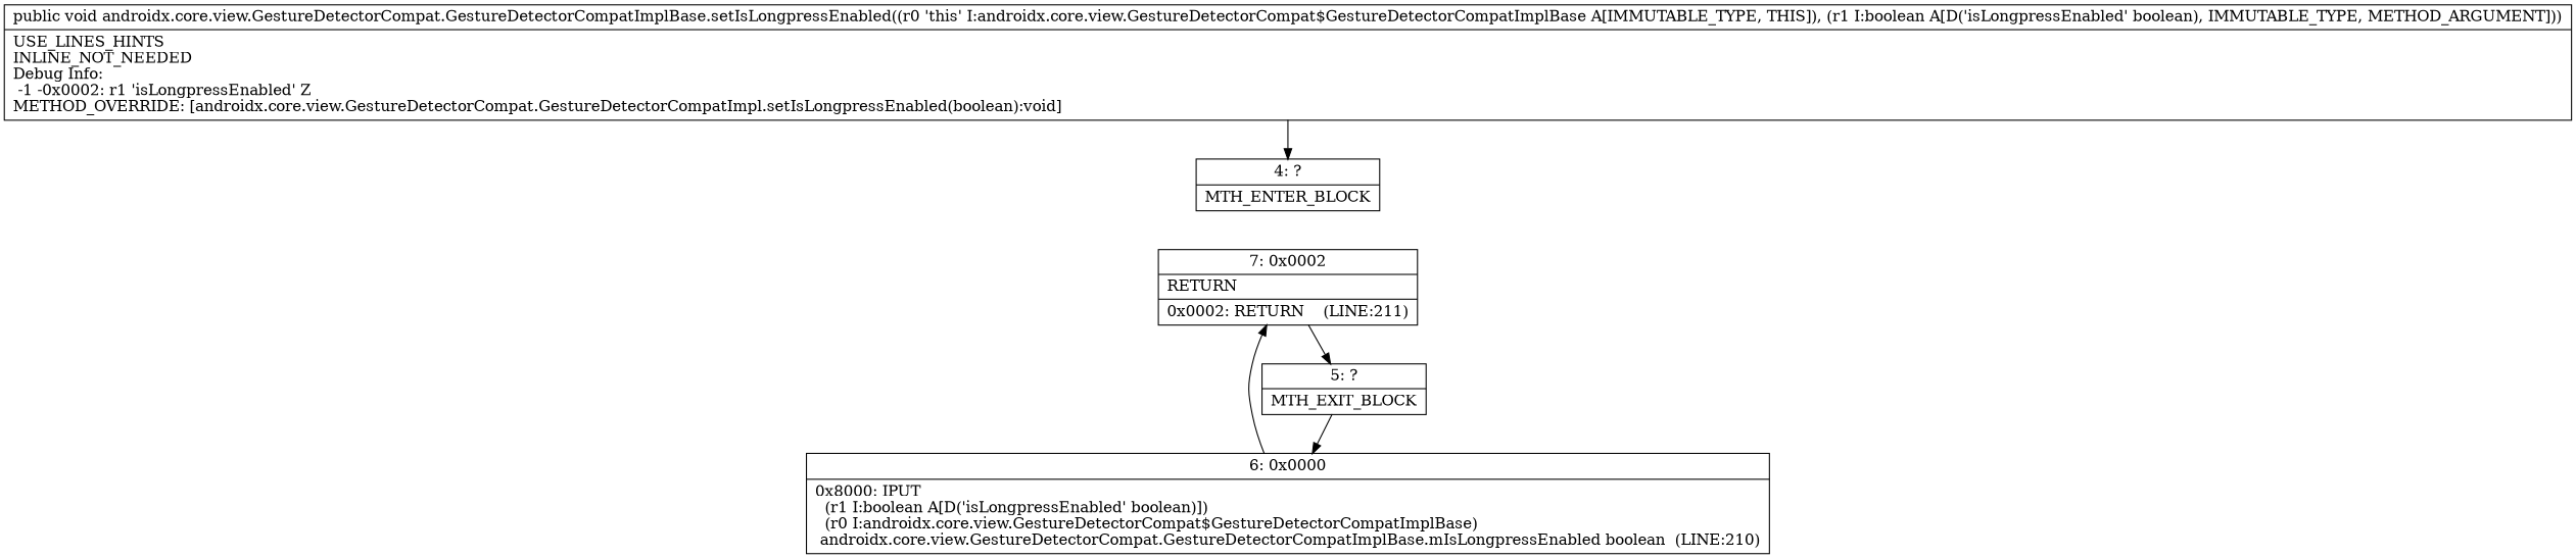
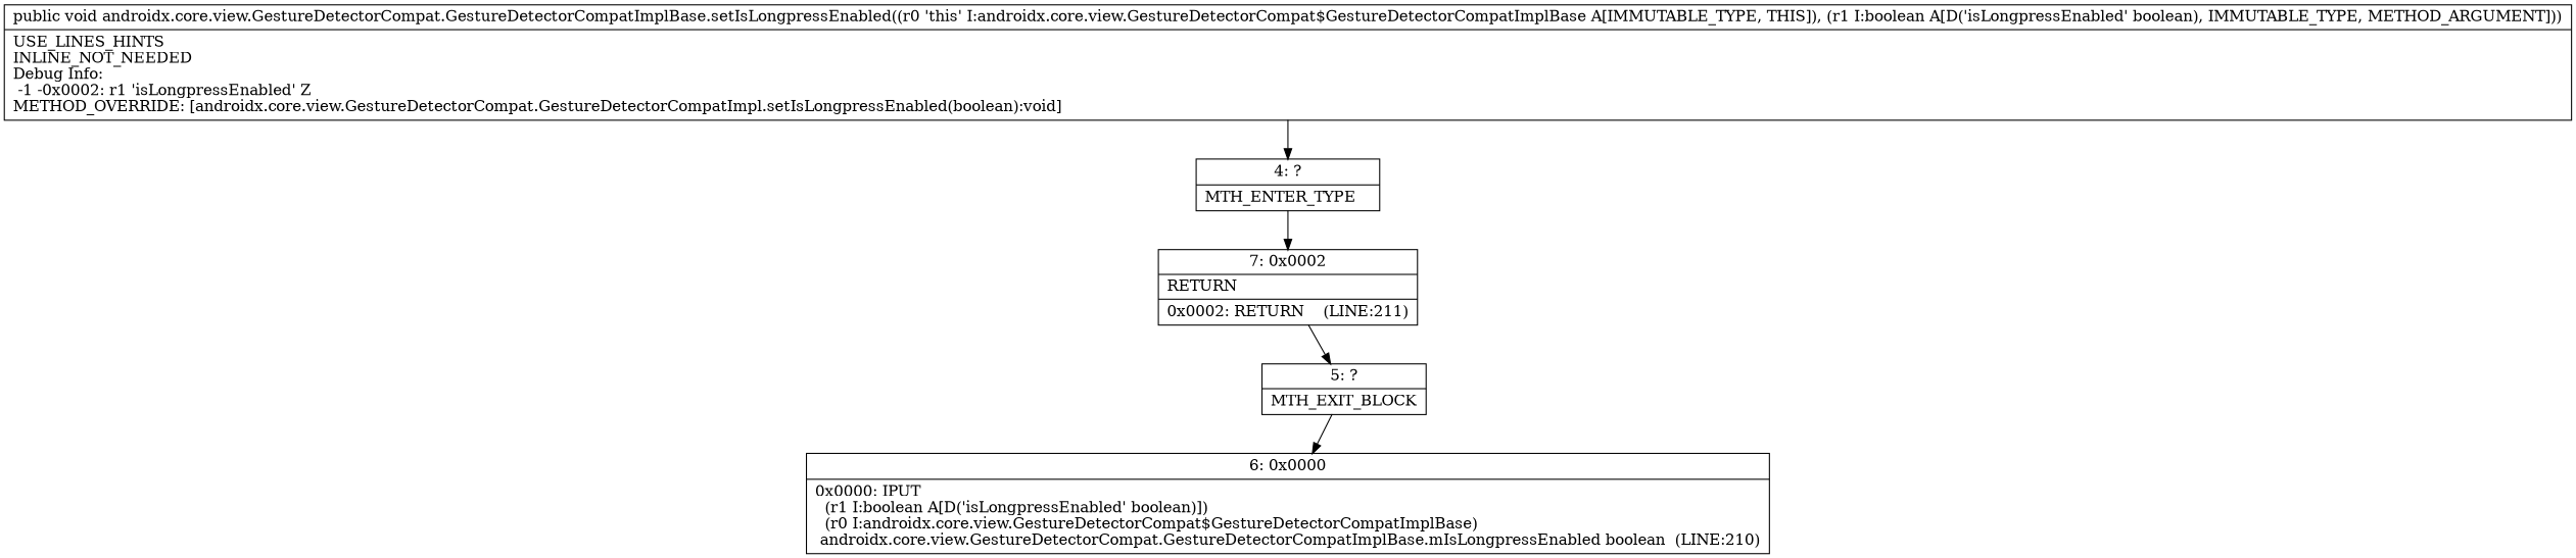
  digraph {
    node [shape=record]
-   n1 [label="{4\:\ ?|MTH_ENTER_BLOCK\l}"]
-   n2 [label="{6\:\ 0x0000|0x8000: IPUT  \l  (r1 I:boolean A[D('isLongpressEnabled' boolean)])\l  (r0 I:androidx.core.view.GestureDetectorCompat$GestureDetectorCompatImplBase)\l androidx.core.view.GestureDetectorCompat.GestureDetectorCompatImplBase.mIsLongpressEnabled boolean  (LINE:210)\l}"]
+   n1 [label="{4\:\ ?|MTH_ENTER_TYPE\l}"]
+   n2 [label="{6\:\ 0x0000|0x0000: IPUT  \l  (r1 I:boolean A[D('isLongpressEnabled' boolean)])\l  (r0 I:androidx.core.view.GestureDetectorCompat$GestureDetectorCompatImplBase)\l androidx.core.view.GestureDetectorCompat.GestureDetectorCompatImplBase.mIsLongpressEnabled boolean  (LINE:210)\l}"]
    n3 [label="{7\:\ 0x0002|RETURN\l|0x0002: RETURN    (LINE:211)\l}"]
    n4 [label="{5\:\ ?|MTH_EXIT_BLOCK\l}"]
    n5 [label="{public void androidx.core.view.GestureDetectorCompat.GestureDetectorCompatImplBase.setIsLongpressEnabled((r0 'this' I:androidx.core.view.GestureDetectorCompat$GestureDetectorCompatImplBase A[IMMUTABLE_TYPE, THIS]), (r1 I:boolean A[D('isLongpressEnabled' boolean), IMMUTABLE_TYPE, METHOD_ARGUMENT]))  | USE_LINES_HINTS\lINLINE_NOT_NEEDED\lDebug Info:\l  \-1 \-0x0002: r1 'isLongpressEnabled' Z\lMETHOD_OVERRIDE: [androidx.core.view.GestureDetectorCompat.GestureDetectorCompatImpl.setIsLongpressEnabled(boolean):void]\l}"]
-   n2 -> n3
+   n1 -> n3
    n3 -> n4
    n4 -> n2
    n5 -> n1
  }
